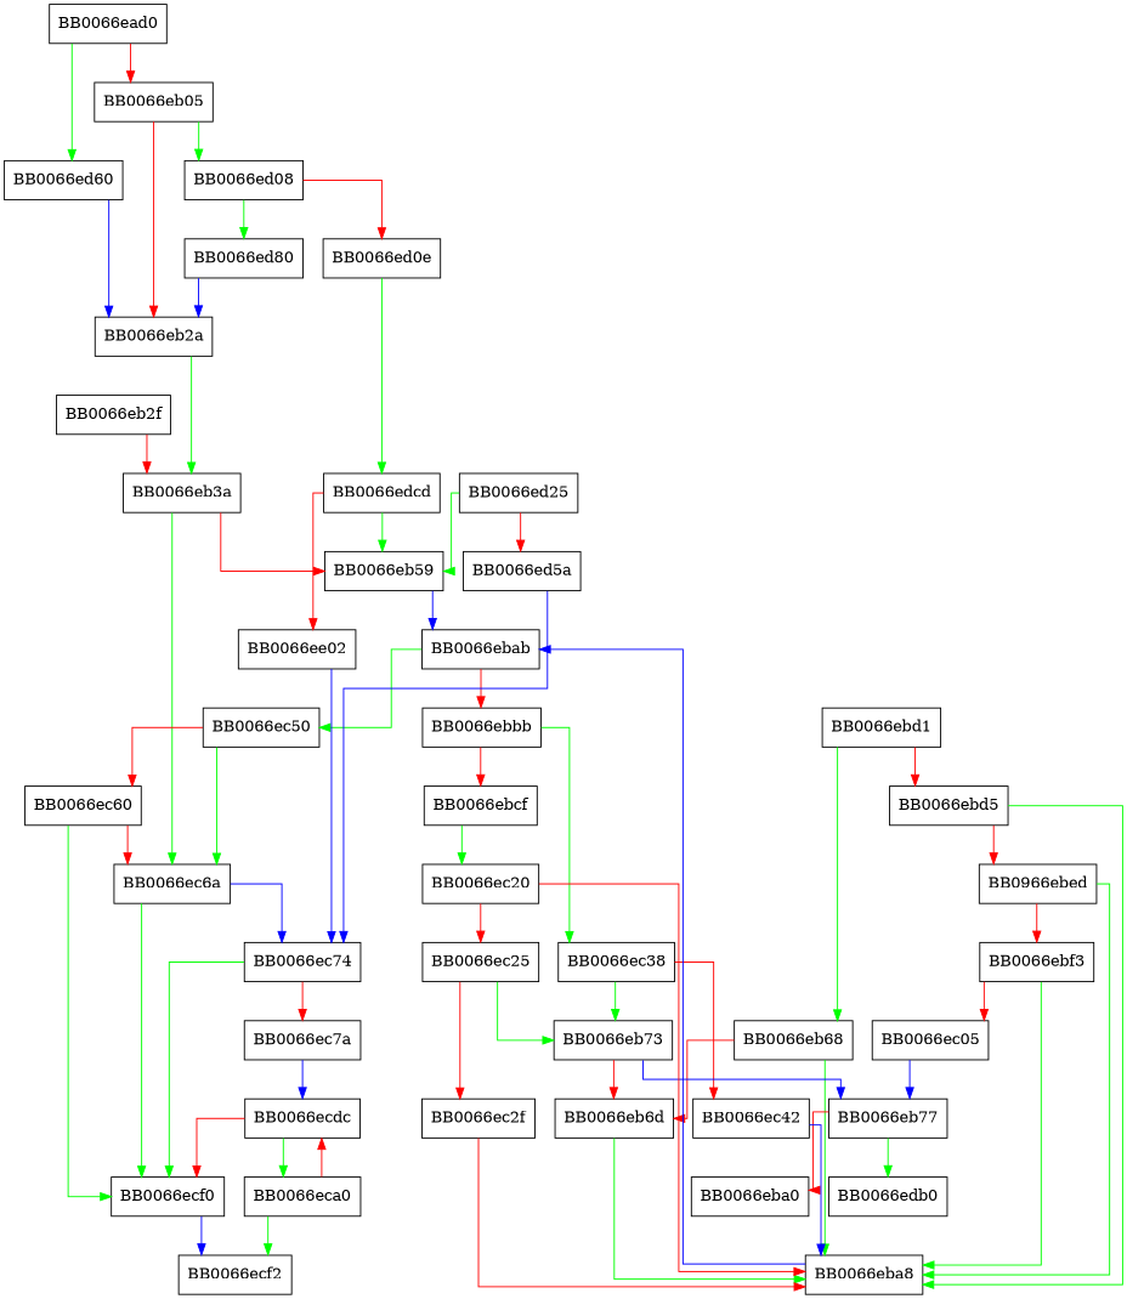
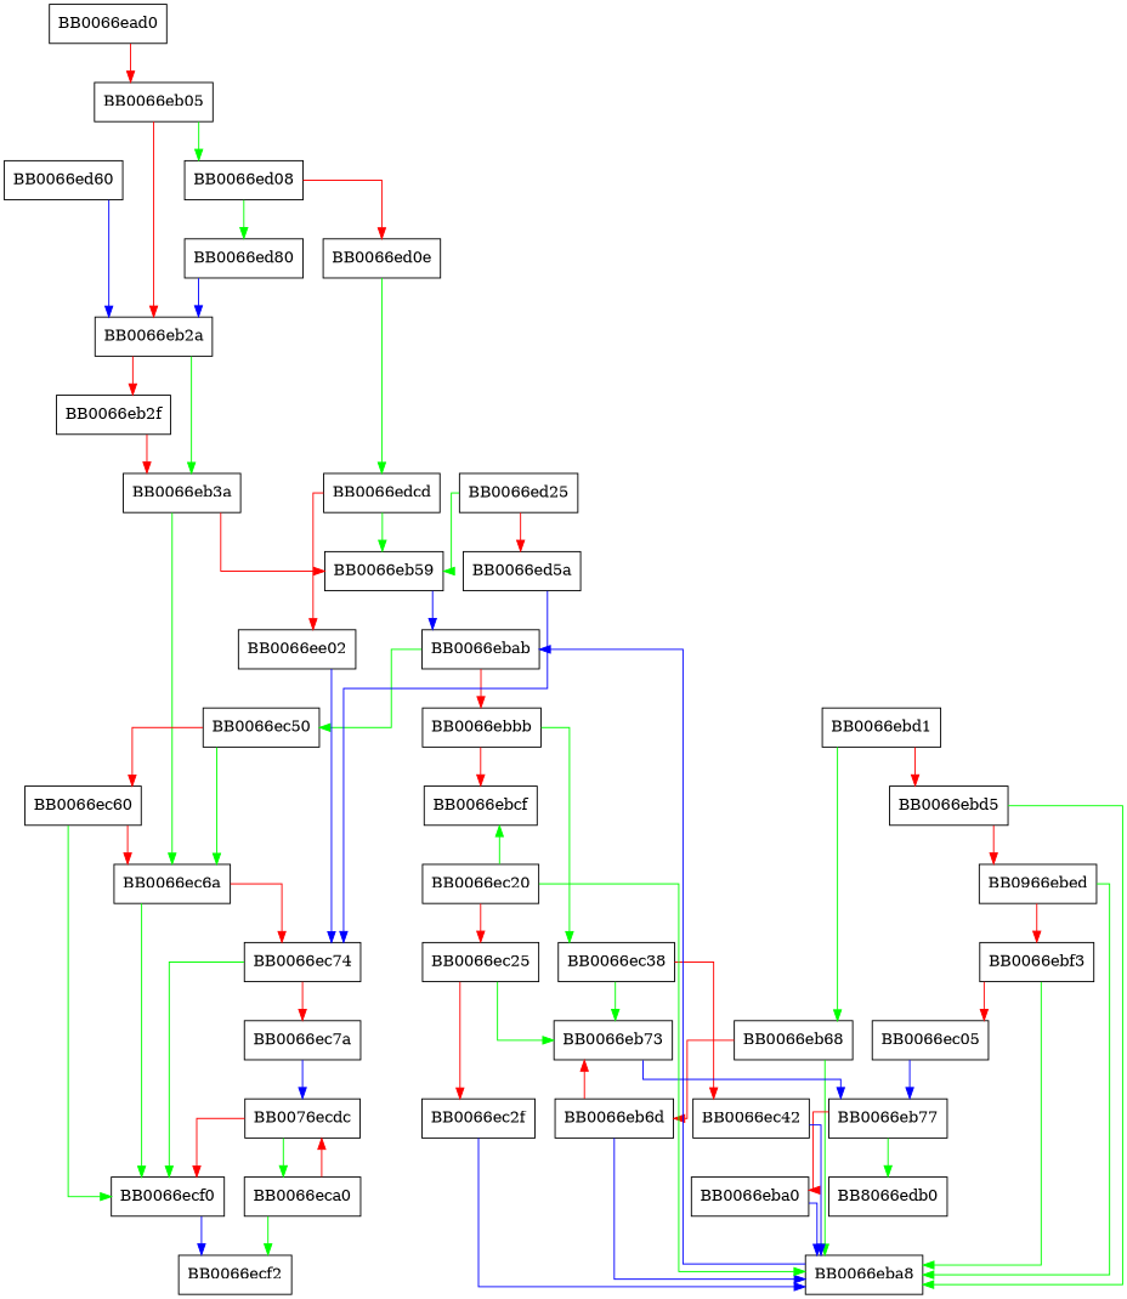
  digraph {
    splines=ortho
    node [shape=box]
    edge [color=green]
    BB0066ead0
    BB0066ed60
    BB0066eb05
    BB0066eb2a
    BB0066ed08
    BB0066eb3a
    BB0066eb2f
    BB0066ed80
    BB0066ed0e
    BB0066edcd
    BB0066ec6a
    BB0066eb59
    BB0066ecf0
    BB0066ec74
    BB0066ebab
    BB0066ecf2
    BB0066ec7a
    BB0066ec50
    BB0066ebbb
    BB0066ec60
    BB0066ec38
    BB0066ebcf
    BB0066eb68
    BB0066eba8
    BB0066eb6d
    BB0066eb73
    BB0066eb77
-   BB0066edb0
+   BB0066edb0 [label=BB8066edb0]
    BB0066eba0
    BB0066ec42
    BB0066ec20
    BB0066ec25
    BB0066ebd1
    BB0066ebd5
    BB0066ec2f
    n36 [label=BB0966ebed]
    BB0066ebf3
    BB0066ec05
-   BB0066ecdc
+   BB0066ecdc [label=BB0076ecdc]
    BB0066eca0
    BB0066ee02
    BB0066ed25
    BB0066ed5a
-   BB0066ead0 -> BB0066ed60
    BB0066ead0 -> BB0066eb05 [color=red]
    BB0066ed60 -> BB0066eb2a [color=blue]
    BB0066eb05 -> BB0066eb2a [color=red]
    BB0066eb05 -> BB0066ed08
    BB0066eb2a -> BB0066eb3a
+   BB0066eb2a -> BB0066eb2f [color=red]
    BB0066ed08 -> BB0066ed80
    BB0066ed08 -> BB0066ed0e [color=red]
    BB0066eb3a -> BB0066ec6a
    BB0066eb3a -> BB0066eb59 [color=red]
    BB0066eb2f -> BB0066eb3a [color=red]
    BB0066ed80 -> BB0066eb2a [color=blue]
    BB0066ed0e -> BB0066edcd
    BB0066edcd -> BB0066eb59
    BB0066edcd -> BB0066ee02 [color=red]
    BB0066ec6a -> BB0066ecf0
-   BB0066ec6a -> BB0066ec74 [color=blue]
+   BB0066ec6a -> BB0066ec74 [color=red]
    BB0066eb59 -> BB0066ebab [color=blue]
    BB0066ecf0 -> BB0066ecf2 [color=blue]
    BB0066ec74 -> BB0066ecf0
    BB0066ec74 -> BB0066ec7a [color=red]
    BB0066ebab -> BB0066ec50
    BB0066ebab -> BB0066ebbb [color=red]
    BB0066ec7a -> BB0066ecdc [color=blue]
    BB0066ec50 -> BB0066ec6a
    BB0066ec50 -> BB0066ec60 [color=red]
    BB0066ebbb -> BB0066ec38
    BB0066ebbb -> BB0066ebcf [color=red]
    BB0066ec60 -> BB0066ec6a [color=red]
    BB0066ec60 -> BB0066ecf0
    BB0066ec38 -> BB0066eb73
    BB0066ec38 -> BB0066ec42 [color=red]
-   BB0066ebcf -> BB0066ec20
+   BB0066ec20 -> BB0066ebcf
    BB0066eb68 -> BB0066eba8
    BB0066eb68 -> BB0066eb6d [color=red]
    BB0066eba8 -> BB0066ebab [color=blue]
-   BB0066eb6d -> BB0066eba8
-   BB0066eb73 -> BB0066eb6d [color=red]
+   BB0066eb6d -> BB0066eba8 [color=blue]
+   BB0066eb6d -> BB0066eb73 [color=red]
    BB0066eb73 -> BB0066eb77 [color=blue]
    BB0066eb77 -> BB0066edb0
    BB0066eb77 -> BB0066eba0 [color=red]
+   BB0066eba0 -> BB0066eba8 [color=blue]
    BB0066ec42 -> BB0066eba8 [color=blue]
-   BB0066ec20 -> BB0066eba8 [color=red]
+   BB0066ec20 -> BB0066eba8
    BB0066ec20 -> BB0066ec25 [color=red]
    BB0066ec25 -> BB0066eb73
    BB0066ec25 -> BB0066ec2f [color=red]
    BB0066ebd1 -> BB0066eb68
    BB0066ebd1 -> BB0066ebd5 [color=red]
    BB0066ebd5 -> BB0066eba8
    BB0066ebd5 -> n36 [color=red]
-   BB0066ec2f -> BB0066eba8 [color=red]
+   BB0066ec2f -> BB0066eba8 [color=blue]
    n36 -> BB0066eba8
    n36 -> BB0066ebf3 [color=red]
    BB0066ebf3 -> BB0066eba8
    BB0066ebf3 -> BB0066ec05 [color=red]
    BB0066ec05 -> BB0066eb77 [color=blue]
    BB0066ecdc -> BB0066ecf0 [color=red]
    BB0066ecdc -> BB0066eca0
    BB0066eca0 -> BB0066ecf2
    BB0066eca0 -> BB0066ecdc [color=red]
    BB0066ee02 -> BB0066ec74 [color=blue]
    BB0066ed25 -> BB0066eb59
    BB0066ed25 -> BB0066ed5a [color=red]
    BB0066ed5a -> BB0066ec74 [color=blue]
  }
